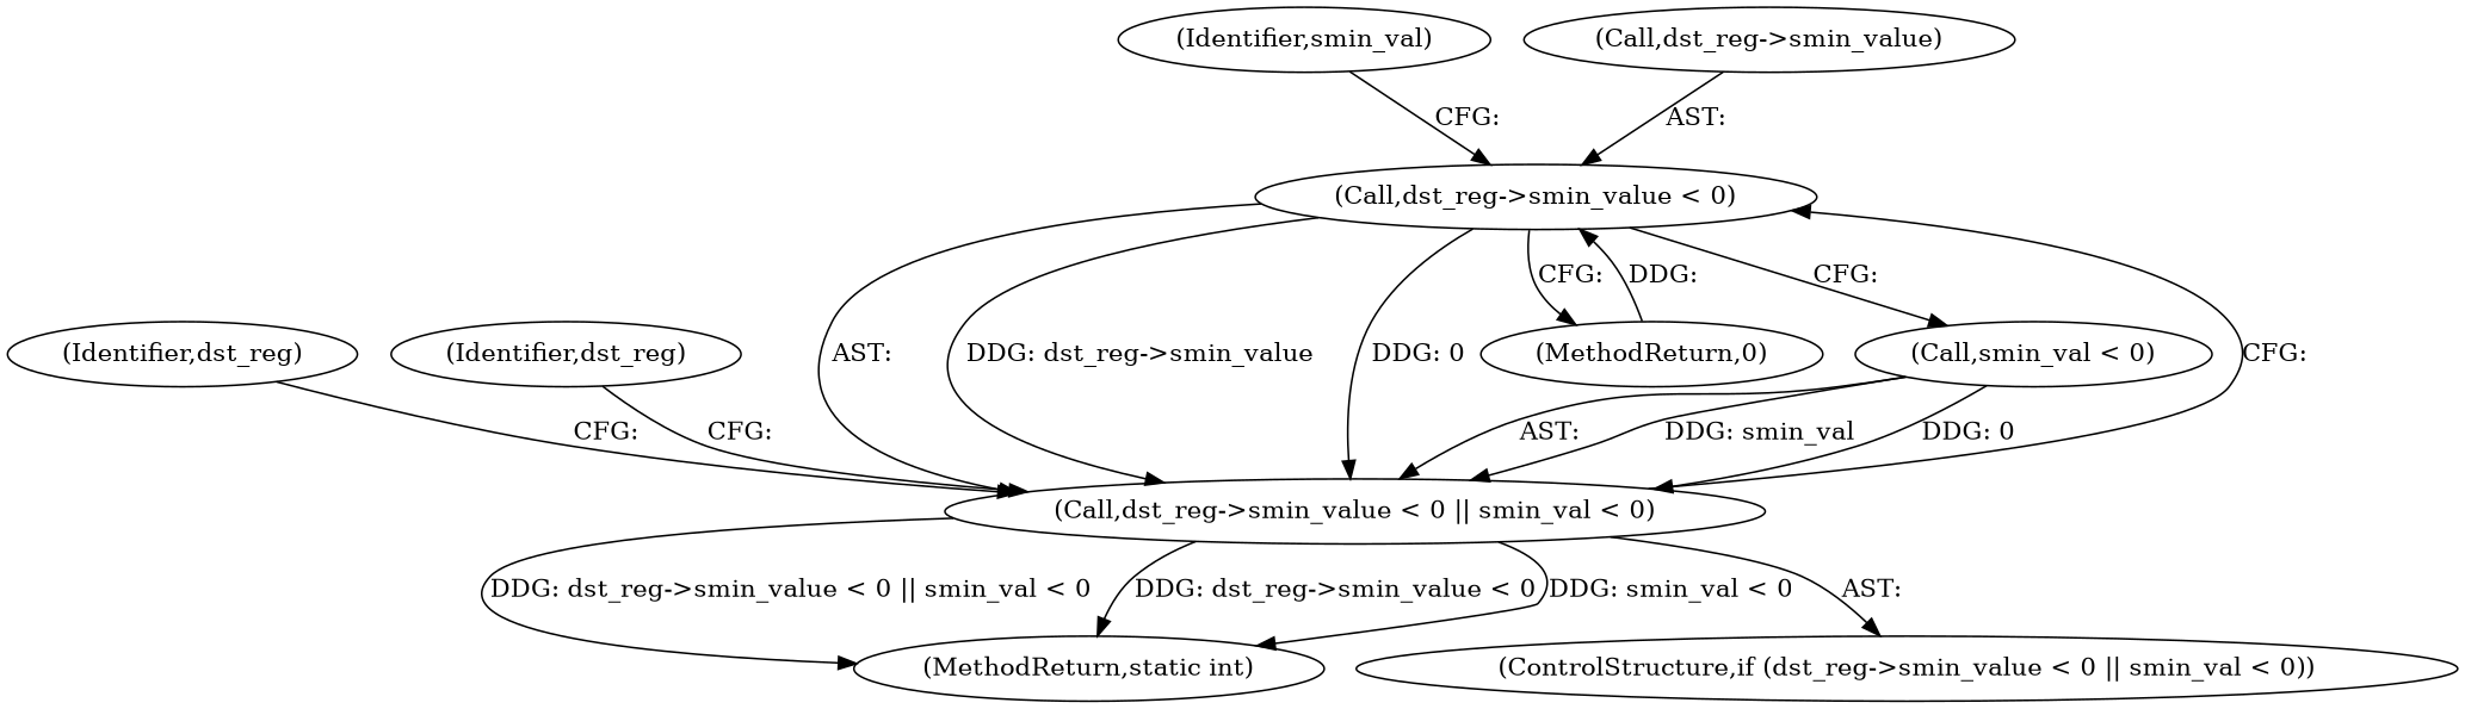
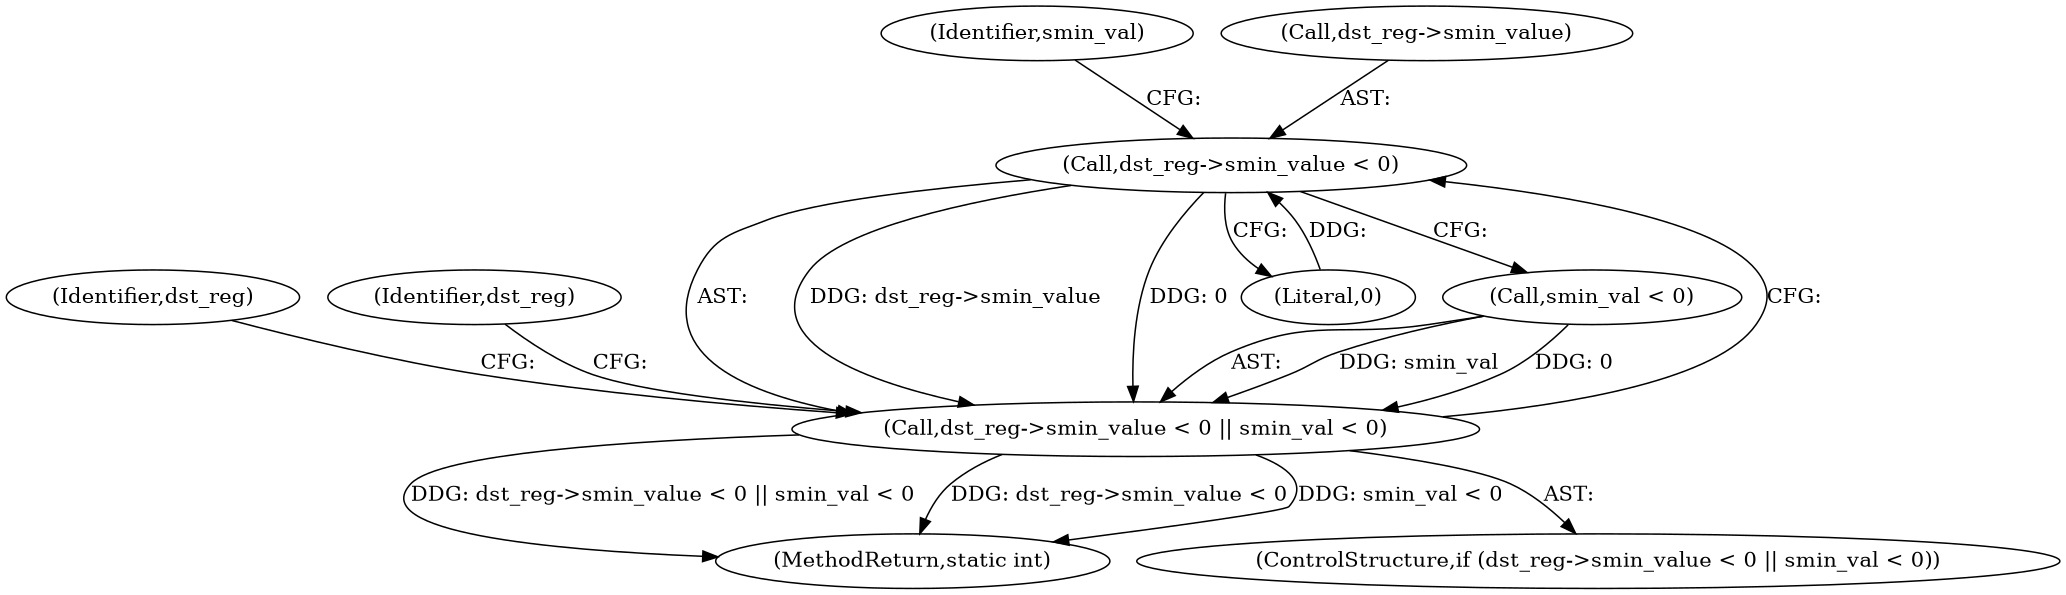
  digraph {
    n1 [label="(Call,dst_reg->smin_value < 0)"]
    n2 [label="(Call,dst_reg->smin_value < 0 || smin_val < 0)"]
-   n3 [label="(MethodReturn,0)"]
+   n3 [label="(Literal,0)"]
    n4 [label="(Call,smin_val < 0)"]
    n5 [label="(MethodReturn,static int)"]
    n6 [label="(ControlStructure,if (dst_reg->smin_value < 0 || smin_val < 0))"]
    n7 [label="(Identifier,smin_val)"]
    n8 [label="(Identifier,dst_reg)"]
    n9 [label="(Identifier,dst_reg)"]
    n10 [label="(Call,dst_reg->smin_value)"]
    n1 -> n2 [label="AST: "]
    n1 -> n2 [label="DDG: dst_reg->smin_value"]
    n1 -> n2 [label="DDG: 0"]
    n1 -> n3 [label="CFG: "]
    n1 -> n4 [label="CFG: "]
    n2 -> n1 [label="CFG: "]
    n2 -> n5 [label="DDG: dst_reg->smin_value < 0 || smin_val < 0"]
    n2 -> n5 [label="DDG: dst_reg->smin_value < 0"]
    n2 -> n5 [label="DDG: smin_val < 0"]
    n2 -> n6 [label="AST: "]
    n3 -> n1 [label="DDG: "]
    n4 -> n2 [label="AST: "]
    n4 -> n2 [label="DDG: smin_val"]
    n4 -> n2 [label="DDG: 0"]
    n7 -> n1 [label="CFG: "]
    n8 -> n2 [label="CFG: "]
    n9 -> n2 [label="CFG: "]
    n10 -> n1 [label="AST: "]
  }
